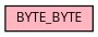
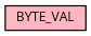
  digraph {
    rankdir=LR
    fontname="Open Sans"
-   n1 [color=black fillcolor=lightpink fontname="Open Sans" fontsize=10 height=0.2 label=BYTE_BYTE shape=record style=filled width=0.4]
+   n1 [color=black fillcolor=lightpink fontname="Open Sans" fontsize=10 height=0.2 label=BYTE_VAL shape=record style=filled width=0.4]
  }
